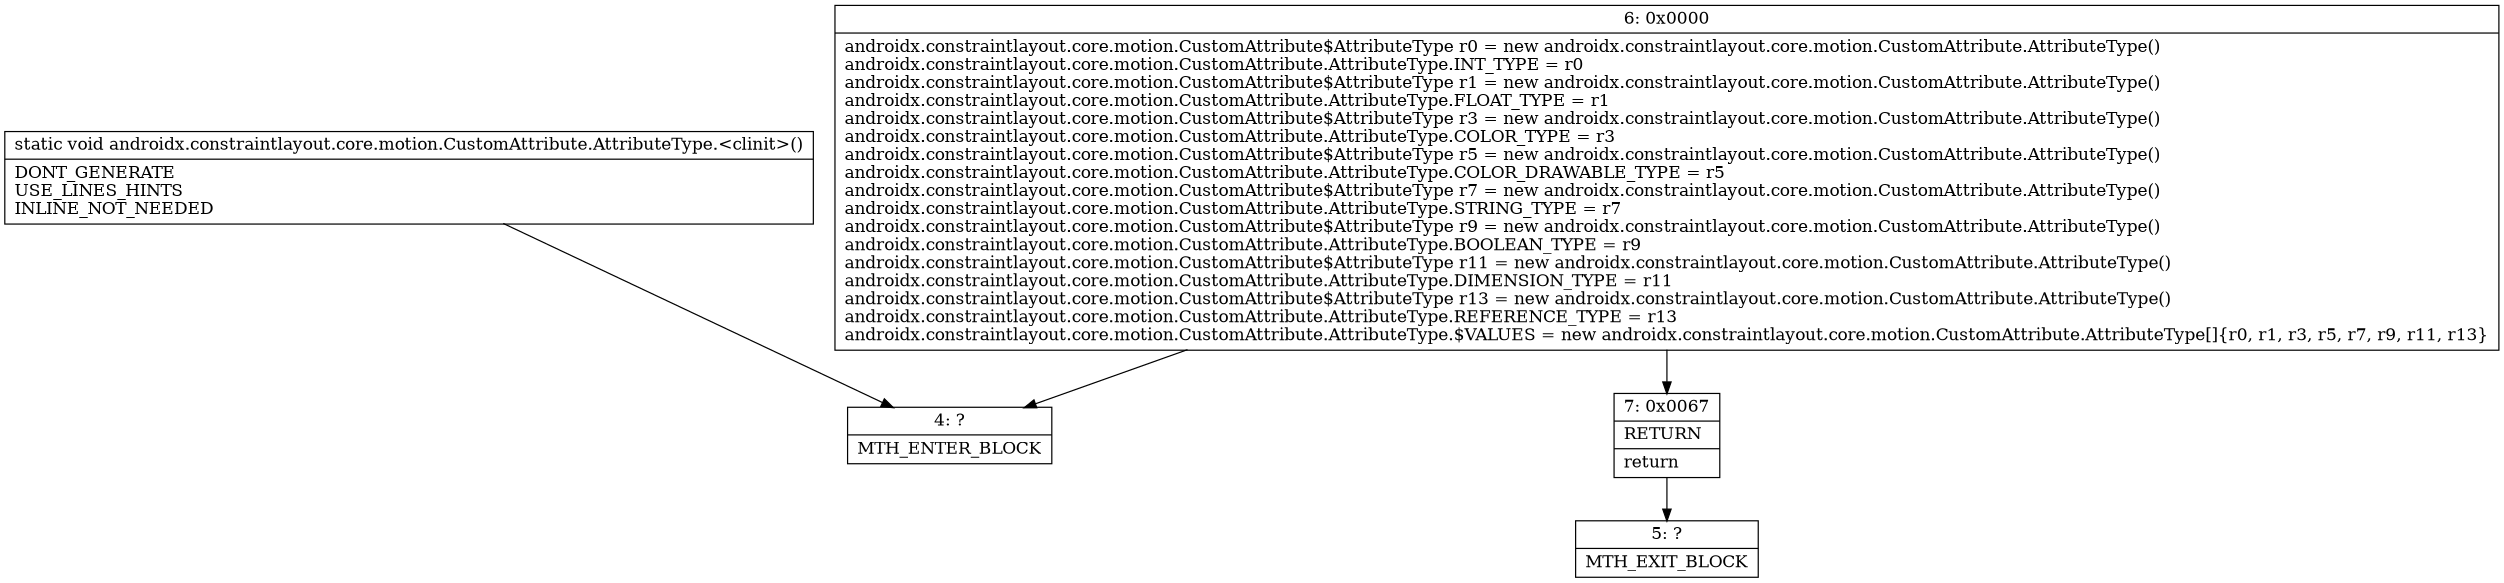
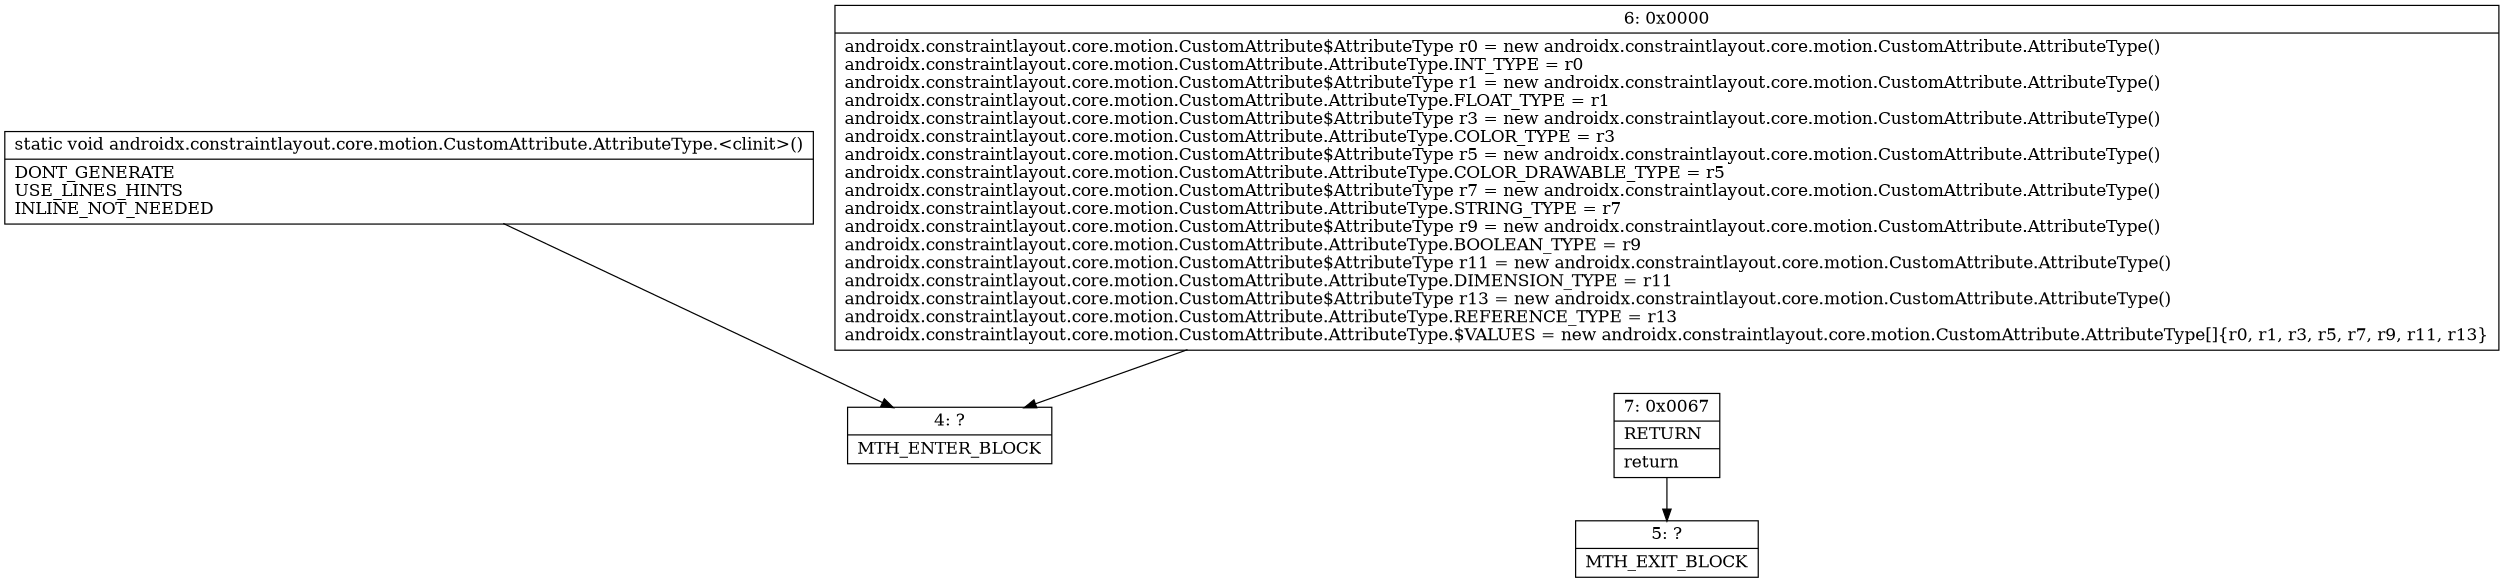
  digraph {
    node [shape=record]
    n1 [label="{4\:\ ?|MTH_ENTER_BLOCK\l}"]
    n2 [label="{6\:\ 0x0000|androidx.constraintlayout.core.motion.CustomAttribute$AttributeType r0 = new androidx.constraintlayout.core.motion.CustomAttribute.AttributeType()\landroidx.constraintlayout.core.motion.CustomAttribute.AttributeType.INT_TYPE = r0\landroidx.constraintlayout.core.motion.CustomAttribute$AttributeType r1 = new androidx.constraintlayout.core.motion.CustomAttribute.AttributeType()\landroidx.constraintlayout.core.motion.CustomAttribute.AttributeType.FLOAT_TYPE = r1\landroidx.constraintlayout.core.motion.CustomAttribute$AttributeType r3 = new androidx.constraintlayout.core.motion.CustomAttribute.AttributeType()\landroidx.constraintlayout.core.motion.CustomAttribute.AttributeType.COLOR_TYPE = r3\landroidx.constraintlayout.core.motion.CustomAttribute$AttributeType r5 = new androidx.constraintlayout.core.motion.CustomAttribute.AttributeType()\landroidx.constraintlayout.core.motion.CustomAttribute.AttributeType.COLOR_DRAWABLE_TYPE = r5\landroidx.constraintlayout.core.motion.CustomAttribute$AttributeType r7 = new androidx.constraintlayout.core.motion.CustomAttribute.AttributeType()\landroidx.constraintlayout.core.motion.CustomAttribute.AttributeType.STRING_TYPE = r7\landroidx.constraintlayout.core.motion.CustomAttribute$AttributeType r9 = new androidx.constraintlayout.core.motion.CustomAttribute.AttributeType()\landroidx.constraintlayout.core.motion.CustomAttribute.AttributeType.BOOLEAN_TYPE = r9\landroidx.constraintlayout.core.motion.CustomAttribute$AttributeType r11 = new androidx.constraintlayout.core.motion.CustomAttribute.AttributeType()\landroidx.constraintlayout.core.motion.CustomAttribute.AttributeType.DIMENSION_TYPE = r11\landroidx.constraintlayout.core.motion.CustomAttribute$AttributeType r13 = new androidx.constraintlayout.core.motion.CustomAttribute.AttributeType()\landroidx.constraintlayout.core.motion.CustomAttribute.AttributeType.REFERENCE_TYPE = r13\landroidx.constraintlayout.core.motion.CustomAttribute.AttributeType.$VALUES = new androidx.constraintlayout.core.motion.CustomAttribute.AttributeType[]\{r0, r1, r3, r5, r7, r9, r11, r13\}\l}"]
    n3 [label="{7\:\ 0x0067|RETURN\l|return\l}"]
    n4 [label="{5\:\ ?|MTH_EXIT_BLOCK\l}"]
    n5 [label="{static void androidx.constraintlayout.core.motion.CustomAttribute.AttributeType.\<clinit\>()  | DONT_GENERATE\lUSE_LINES_HINTS\lINLINE_NOT_NEEDED\l}"]
    n2 -> n1
-   n2 -> n3
    n3 -> n4
    n5 -> n1
  }
